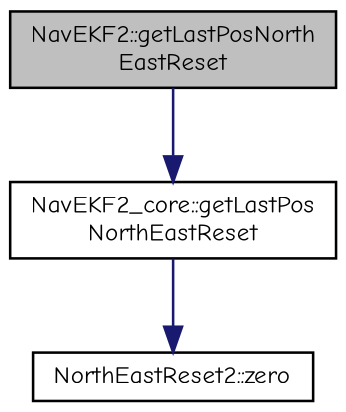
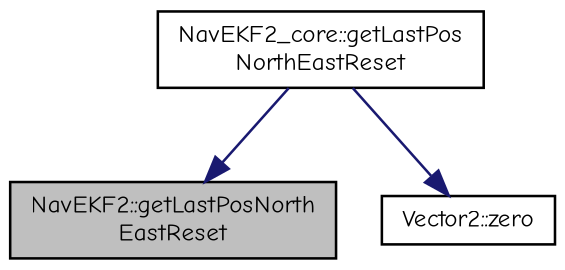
  digraph {
    fontname="Comic Neue"
    rankdir=TB
    node [color=black fillcolor=white fontname="Comic Neue" fontsize=10 shape=record style=filled]
    edge [color=midnightblue fontname="Comic Neue" fontsize=10 labelfontname=Helvetica labelfontsize=10 style=solid]
    n1 [fillcolor=grey75 fontcolor=black height=0.2 label="NavEKF2::getLastPosNorth\lEastReset" width=0.4]
    n2 [height=0.2 label="NavEKF2_core::getLastPos\lNorthEastReset" width=0.4]
-   n3 [height=0.2 label="NorthEastReset2::zero" width=0.4]
-   n1 -> n2
+   n3 [height=0.2 label="Vector2::zero" width=0.4]
+   n2 -> n1
    n2 -> n3
  }
